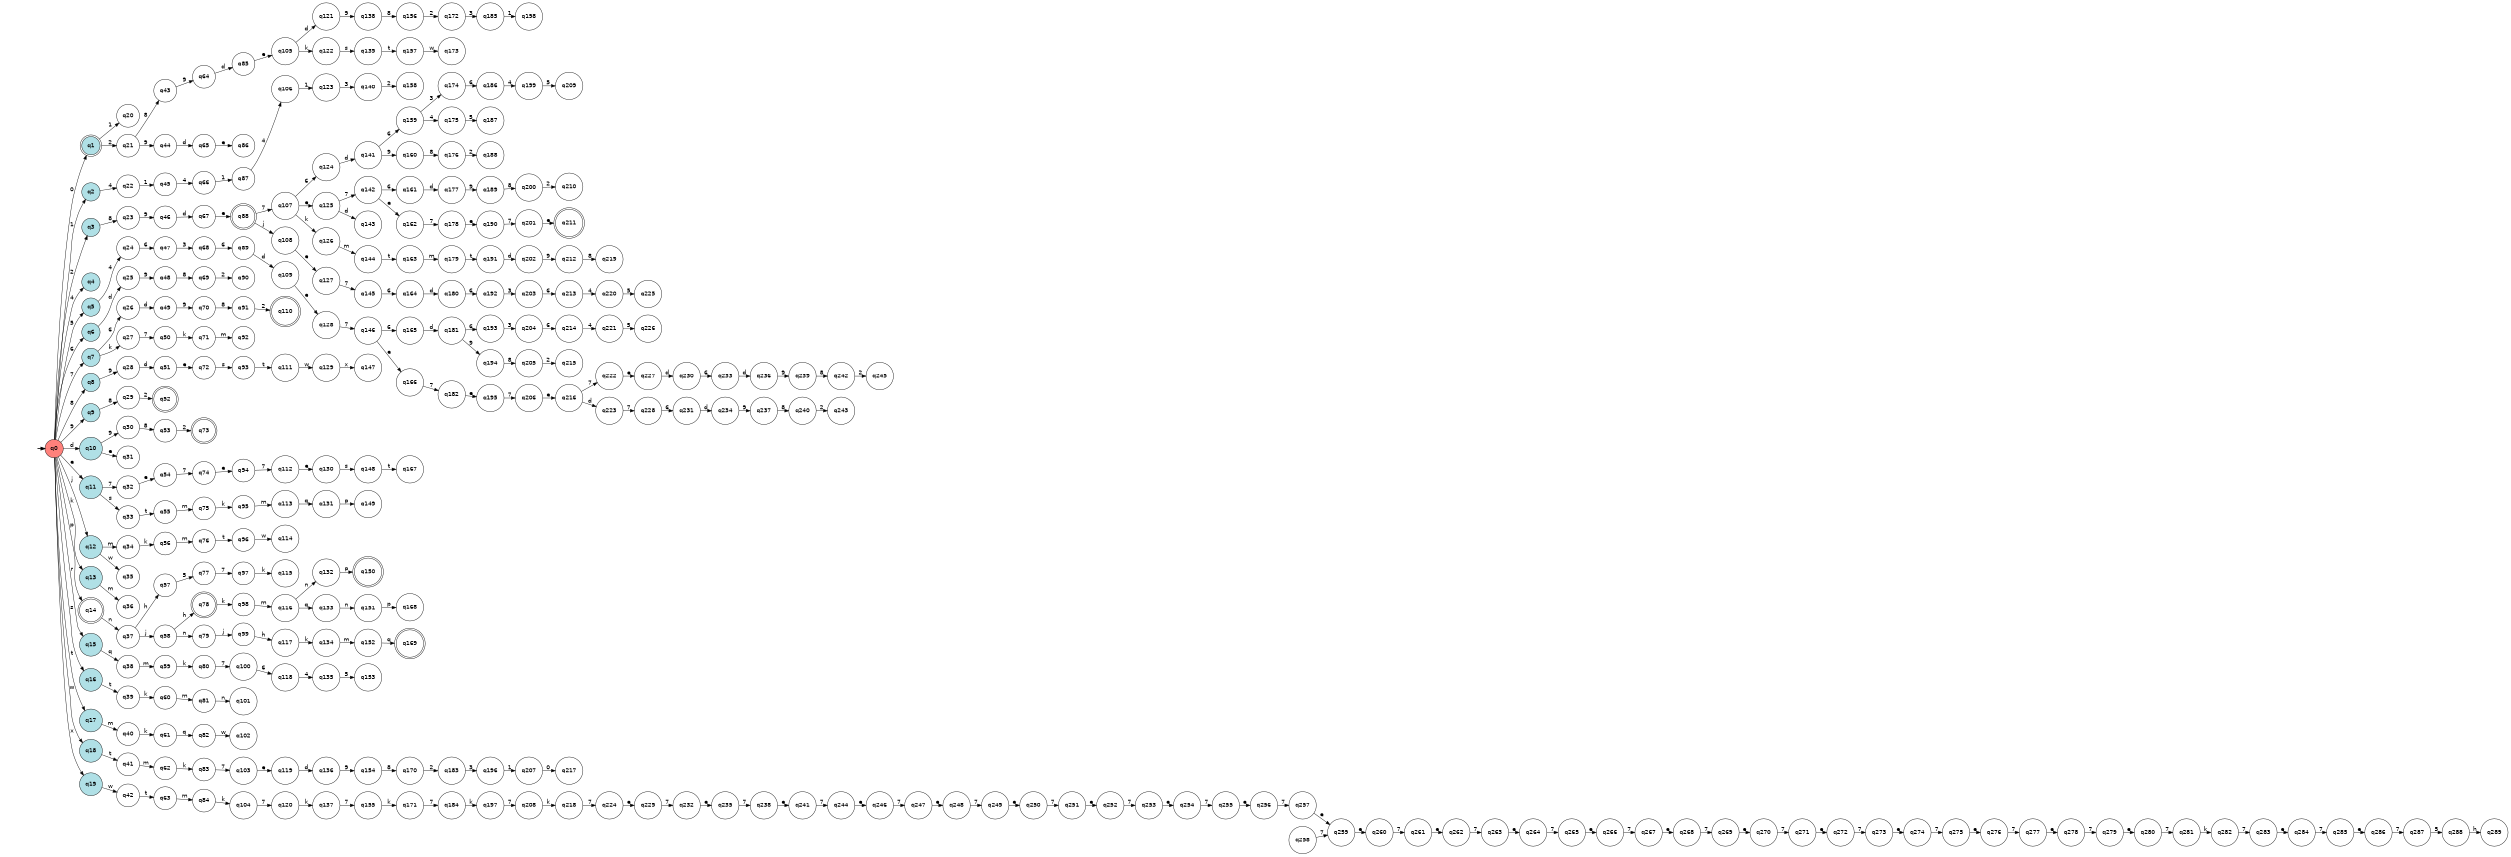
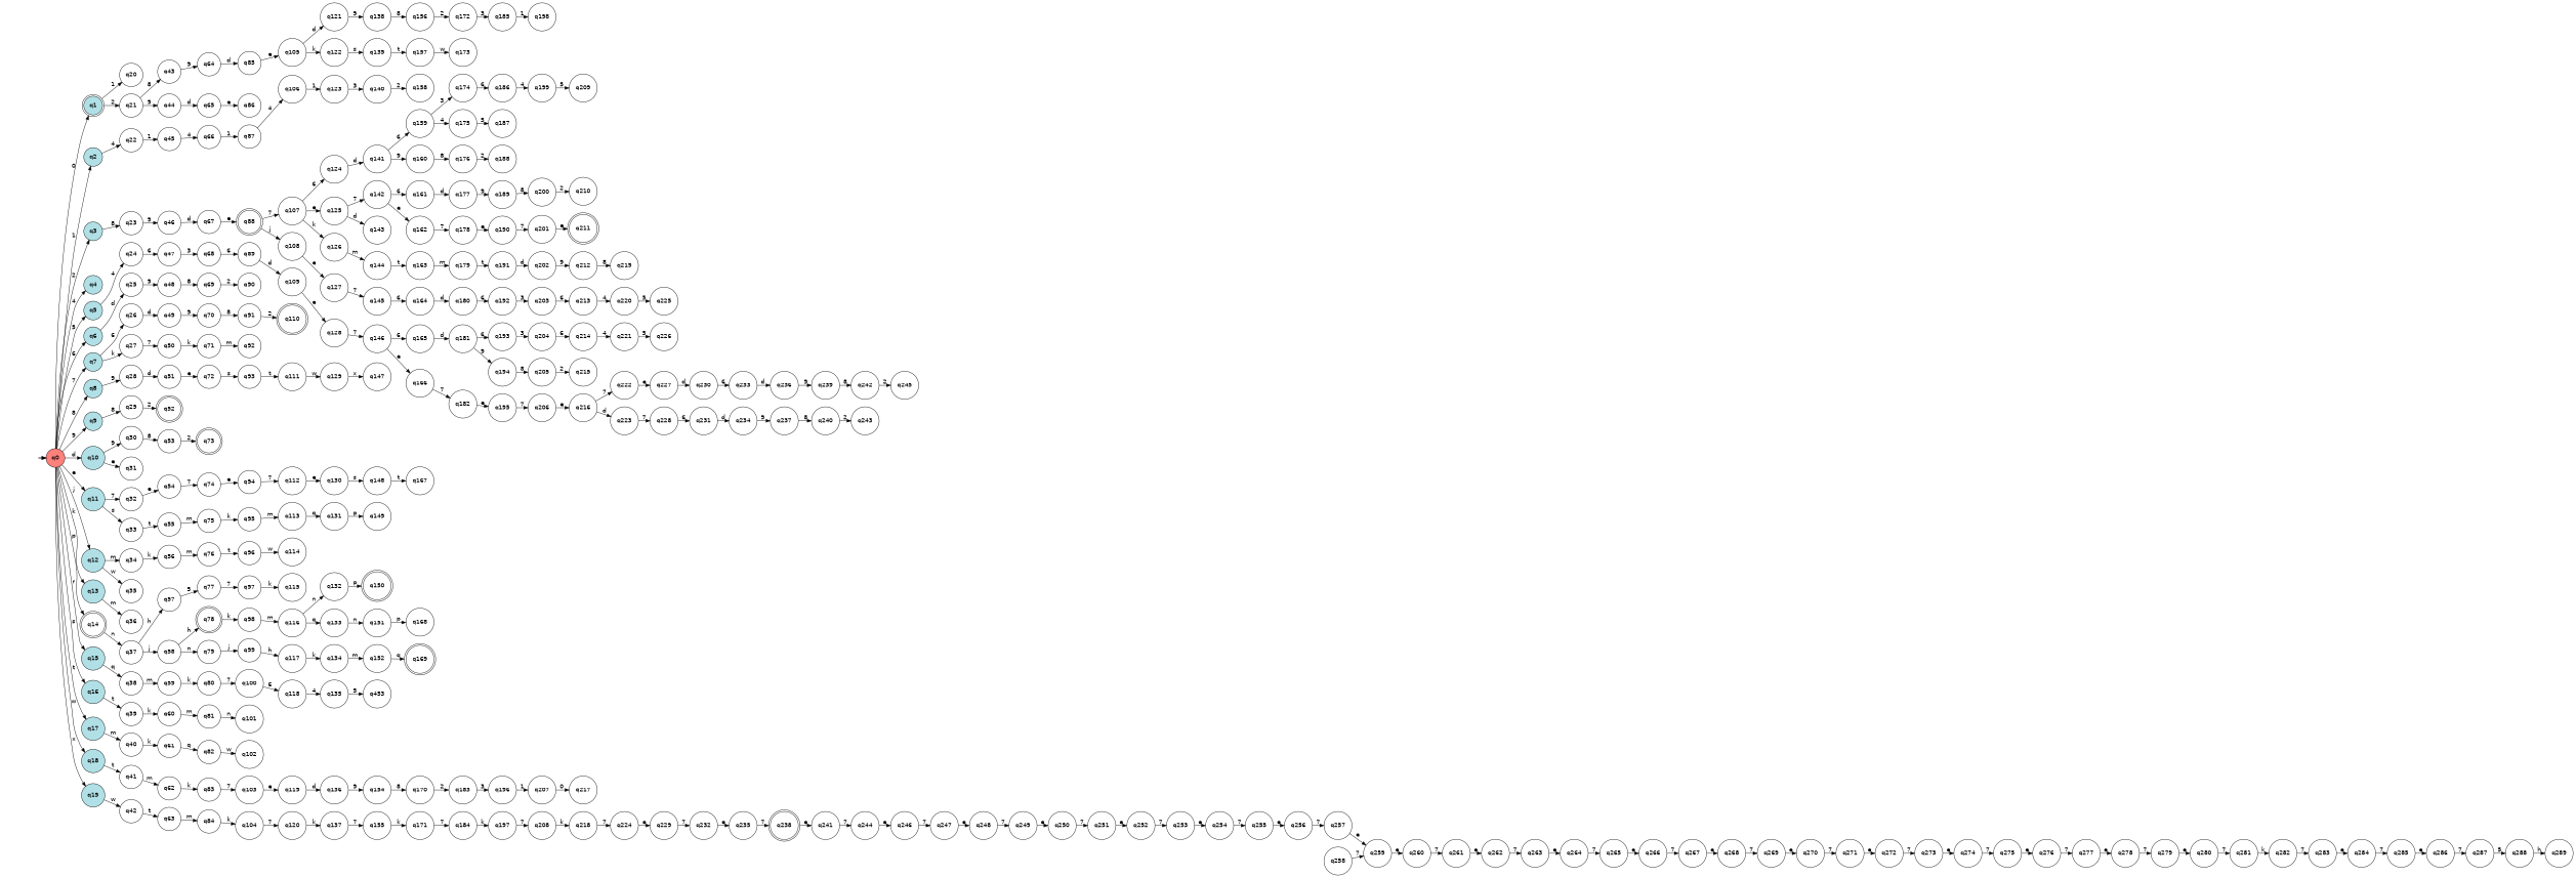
  digraph {
    fontname="DejaVu Sans"
    rankdir=LR
    node [fontname="DejaVu Sans" shape=circle style=filled color=black fillcolor=white]
    edge [fontname="DejaVu Sans"]
    __start0 [height=0 shape=none style=invis width=0 color="" fillcolor=""]
    n2 [fillcolor="#ff817b" label=q0]
    n3 [fillcolor=powderblue label=q1 shape=doublecircle style="rounded,filled"]
    n4 [fillcolor=powderblue label=q2]
    n5 [fillcolor=powderblue label=q3]
    n6 [fillcolor=powderblue label=q4]
    n7 [fillcolor=powderblue label=q5]
    n8 [fillcolor=powderblue label=q6]
    n9 [fillcolor=powderblue label=q7]
    n10 [fillcolor=powderblue label=q8]
    n11 [fillcolor=powderblue label=q9]
    n12 [fillcolor=powderblue label=q10]
    n13 [fillcolor=powderblue label=q11]
    n14 [fillcolor=powderblue label=q12]
    n15 [fillcolor=powderblue label=q13]
    n16 [label=q14 shape=doublecircle style="rounded,filled"]
    n17 [fillcolor=powderblue label=q15]
    n18 [fillcolor=powderblue label=q16]
    n19 [fillcolor=powderblue label=q17]
    n20 [fillcolor=powderblue label=q18]
    n21 [fillcolor=powderblue label=q19]
    n22 [label=q20]
    n23 [label=q21]
    n24 [label=q22]
    n25 [label=q23]
    n26 [label=q24]
    n27 [label=q25]
    n28 [label=q26]
    n29 [label=q27]
    n30 [label=q28]
    n31 [label=q29]
    n32 [label=q30]
    n33 [label=q31]
    n34 [label=q32]
    n35 [label=q33]
    n36 [label=q34]
    n37 [label=q35]
    n38 [label=q36]
    n39 [label=q37]
    n40 [label=q38]
    n41 [label=q39]
    n42 [label=q40]
    n43 [label=q41]
    n44 [label=q42]
    n45 [label=q43]
    n46 [label=q44]
    n47 [label=q45]
    n48 [label=q46]
    n49 [label=q47]
    n50 [label=q48]
    n51 [label=q49]
    n52 [label=q50]
    n53 [label=q51]
    n54 [label=q52 shape=doublecircle style="rounded,filled"]
    n55 [label=q53]
    n56 [label=q54]
    n57 [label=q55]
    n58 [label=q56]
    n59 [label=q57]
    n60 [label=q58]
    n61 [label=q59]
    n62 [label=q60]
    n63 [label=q61]
    n64 [label=q62]
    n65 [label=q63]
    n66 [label=q64]
    n67 [label=q65]
    n68 [label=q66]
    n69 [label=q67]
    n70 [label=q68]
    n71 [label=q69]
    n72 [label=q70]
    n73 [label=q71]
    n74 [label=q72]
    n75 [label=q73 shape=doublecircle style="rounded,filled"]
    n76 [label=q74]
    n77 [label=q75]
    n78 [label=q76]
    n79 [label=q77]
    n80 [label=q78 shape=doublecircle style="rounded,filled"]
    n81 [label=q79]
    n82 [label=q80]
    n83 [label=q81]
    n84 [label=q82]
    n85 [label=q83]
    n86 [label=q84]
    n87 [label=q85]
    n88 [label=q86]
    n89 [label=q87]
    n90 [label=q88 shape=doublecircle style="rounded,filled"]
    n91 [label=q89]
    n92 [label=q90]
    n93 [label=q91]
    n94 [label=q92]
    n95 [label=q93]
    n96 [label=q94]
    n97 [label=q95]
    n98 [label=q96]
    n99 [label=q97]
    n100 [label=q98]
    n101 [label=q99]
    n102 [label=q100]
    n103 [label=q101]
    n104 [label=q102]
    n105 [label=q103]
    n106 [label=q104]
    n107 [label=q105]
    n108 [label=q106]
    n109 [label=q107]
    n110 [label=q108]
    n111 [label=q109]
    n112 [label=q110 shape=doublecircle style="rounded,filled"]
    n113 [label=q111]
    n114 [label=q112]
    n115 [label=q113]
    n116 [label=q114]
    n117 [label=q115]
    n118 [label=q116]
    n119 [label=q117]
    n120 [label=q118]
    n121 [label=q119]
    n122 [label=q120]
    n123 [label=q121]
    n124 [label=q122]
    n125 [label=q123]
    n126 [label=q124]
    n127 [label=q125]
    n128 [label=q126]
    n129 [label=q127]
    n130 [label=q128]
    n131 [label=q129]
    n132 [label=q130]
    n133 [label=q131]
    n134 [label=q132]
    n135 [label=q133]
    n136 [label=q134]
    n137 [label=q135]
    n138 [label=q136]
    n139 [label=q137]
    n140 [label=q138]
    n141 [label=q139]
    n142 [label=q140]
    n143 [label=q141]
    n144 [label=q142]
    n145 [label=q143]
    n146 [label=q144]
    n147 [label=q145]
    n148 [label=q146]
    n149 [label=q147]
    n150 [label=q148]
    n151 [label=q149]
    n152 [label=q150 shape=doublecircle style="rounded,filled"]
    n153 [label=q151]
    n154 [label=q152]
-   n155 [label=q153]
+   n155 [label=q453]
    n156 [label=q154]
    n157 [label=q155]
    n158 [label=q156]
    n159 [label=q157]
    n160 [label=q158]
    n161 [label=q159]
    n162 [label=q160]
    n163 [label=q161]
    n164 [label=q162]
    n165 [label=q163]
    n166 [label=q164]
    n167 [label=q165]
    n168 [label=q166]
    n169 [label=q167]
    n170 [label=q168]
    n171 [label=q169 shape=doublecircle style="rounded,filled"]
    n172 [label=q170]
    n173 [label=q171]
    n174 [label=q172]
    n175 [label=q173]
    n176 [label=q174]
    n177 [label=q175]
    n178 [label=q176]
    n179 [label=q177]
    n180 [label=q178]
    n181 [label=q179]
    n182 [label=q180]
    n183 [label=q181]
    n184 [label=q182]
    n185 [label=q183]
    n186 [label=q184]
    n187 [label=q185]
    n188 [label=q186]
    n189 [label=q187]
    n190 [label=q188]
    n191 [label=q189]
    n192 [label=q190]
    n193 [label=q191]
    n194 [label=q192]
    n195 [label=q193]
    n196 [label=q194]
    n197 [label=q195]
    n198 [label=q196]
    n199 [label=q197]
    n200 [label=q198]
    n201 [label=q199]
    n202 [label=q200]
    n203 [label=q201]
    n204 [label=q202]
    n205 [label=q203]
    n206 [label=q204]
    n207 [label=q205]
    n208 [label=q206]
    n209 [label=q207]
    n210 [label=q208]
    n211 [label=q209]
    n212 [label=q210]
    n213 [label=q211 shape=doublecircle style="rounded,filled"]
    n214 [label=q212]
    n215 [label=q213]
    n216 [label=q214]
    n217 [label=q215]
    n218 [label=q216]
    n219 [label=q217]
    n220 [label=q218]
    n221 [label=q219]
    n222 [label=q220]
    n223 [label=q221]
    n224 [label=q222]
    n225 [label=q223]
    n226 [label=q224]
    n227 [label=q225]
    n228 [label=q226]
    n229 [label=q227]
    n230 [label=q228]
    n231 [label=q229]
    n232 [label=q230]
    n233 [label=q231]
    n234 [label=q232]
    n235 [label=q233]
    n236 [label=q234]
    n237 [label=q235]
    n238 [label=q236]
    n239 [label=q237]
-   n240 [label=q238]
+   n240 [label=q238 shape=doublecircle]
    n241 [label=q239]
    n242 [label=q240]
    n243 [label=q241]
    n244 [label=q242]
    n245 [label=q243]
    n246 [label=q244]
    n247 [label=q245]
    n248 [label=q246]
    n249 [label=q247]
    n250 [label=q248]
    n251 [label=q249]
    n252 [label=q250]
    n253 [label=q251]
    n254 [label=q252]
    n255 [label=q253]
    n256 [label=q254]
    n257 [label=q255]
    n258 [label=q256]
    n259 [label=q257]
    n260 [label=q259]
    n261 [label=q258]
    n262 [label=q260]
    n263 [label=q261]
    n264 [label=q262]
    n265 [label=q263]
    n266 [label=q264]
    n267 [label=q265]
    n268 [label=q266]
    n269 [label=q267]
    n270 [label=q268]
    n271 [label=q269]
    n272 [label=q270]
    n273 [label=q271]
    n274 [label=q272]
    n275 [label=q273]
    n276 [label=q274]
    n277 [label=q275]
    n278 [label=q276]
    n279 [label=q277]
    n280 [label=q278]
    n281 [label=q279]
    n282 [label=q280]
    n283 [label=q281]
    n284 [label=q282]
    n285 [label=q283]
    n286 [label=q284]
    n287 [label=q285]
    n288 [label=q286]
    n289 [label=q287]
    n290 [label=q288]
    n291 [label=q289]
    subgraph cluster_1 {
      nodesep=0.15
      ranksep=0.15
      style=invis
      __start0
      n2
    }
    __start0 -> n2 [penwidth=2]
    n2 -> n3 [label=0]
    n2 -> n4 [label=1]
    n2 -> n5 [label=2]
    n2 -> n6 [label=4]
    n2 -> n7 [label=5]
    n2 -> n8 [label=6]
    n2 -> n9 [label=7]
    n2 -> n10 [label=8]
    n2 -> n11 [label=9]
    n2 -> n12 [label=d]
    n2 -> n13 [label=e]
    n2 -> n14 [label=j]
    n2 -> n15 [label=k]
    n2 -> n16 [label=p]
    n2 -> n17 [label=r]
    n2 -> n18 [label=s]
    n2 -> n19 [label=t]
    n2 -> n20 [label=w]
    n2 -> n21 [label=x]
    n3 -> n22 [label=1]
    n3 -> n23 [label=2]
    n4 -> n24 [label=4]
    n5 -> n25 [label=8]
    n7 -> n26 [label=4]
    n8 -> n27 [label=d]
    n9 -> n28 [label=6]
    n9 -> n29 [label=k]
    n10 -> n30 [label=9]
    n11 -> n31 [label=8]
    n12 -> n32 [label=9]
    n12 -> n33 [label=e]
    n13 -> n34 [label=7]
    n13 -> n35 [label=s]
    n14 -> n36 [label=m]
    n14 -> n37 [label=w]
    n15 -> n38 [label=m]
    n16 -> n39 [label=n]
    n17 -> n40 [label=q]
    n18 -> n41 [label=t]
    n19 -> n42 [label=m]
    n20 -> n43 [label=t]
    n21 -> n44 [label=w]
    n23 -> n45 [label=8]
    n23 -> n46 [label=9]
    n24 -> n47 [label=1]
    n25 -> n48 [label=9]
    n26 -> n49 [label=6]
    n27 -> n50 [label=9]
    n28 -> n51 [label=d]
    n29 -> n52 [label=7]
    n30 -> n53 [label=d]
    n31 -> n54 [label=2]
    n32 -> n55 [label=8]
    n34 -> n56 [label=e]
    n35 -> n57 [label=t]
    n36 -> n58 [label=k]
    n39 -> n59 [label=h]
    n39 -> n60 [label=j]
    n40 -> n61 [label=m]
    n41 -> n62 [label=k]
    n42 -> n63 [label=k]
    n43 -> n64 [label=m]
    n44 -> n65 [label=t]
    n45 -> n66 [label=9]
    n46 -> n67 [label=d]
    n47 -> n68 [label=4]
    n48 -> n69 [label=d]
    n49 -> n70 [label=3]
    n50 -> n71 [label=8]
    n51 -> n72 [label=9]
    n52 -> n73 [label=k]
    n53 -> n74 [label=e]
    n55 -> n75 [label=2]
    n56 -> n76 [label=7]
    n57 -> n77 [label=m]
    n58 -> n78 [label=m]
    n59 -> n79 [label=5]
    n60 -> n80 [label=h]
    n60 -> n81 [label=n]
    n61 -> n82 [label=k]
    n62 -> n83 [label=m]
    n63 -> n84 [label=q]
    n64 -> n85 [label=k]
    n65 -> n86 [label=m]
    n66 -> n87 [label=d]
    n67 -> n88 [label=e]
    n68 -> n89 [label=1]
    n69 -> n90 [label=e]
    n70 -> n91 [label=6]
    n71 -> n92 [label=2]
    n72 -> n93 [label=8]
    n73 -> n94 [label=m]
    n74 -> n95 [label=s]
    n76 -> n96 [label=e]
    n77 -> n97 [label=k]
    n78 -> n98 [label=t]
    n79 -> n99 [label=7]
    n80 -> n100 [label=k]
    n81 -> n101 [label=j]
    n82 -> n102 [label=7]
    n83 -> n103 [label=n]
    n84 -> n104 [label=w]
    n85 -> n105 [label=7]
    n86 -> n106 [label=k]
    n87 -> n107 [label=e]
    n89 -> n108 [label=4]
    n90 -> n109 [label=7]
    n90 -> n110 [label=j]
    n91 -> n111 [label=d]
    n93 -> n112 [label=2]
    n95 -> n113 [label=t]
    n96 -> n114 [label=7]
    n97 -> n115 [label=m]
    n98 -> n116 [label=w]
    n99 -> n117 [label=k]
    n100 -> n118 [label=m]
    n101 -> n119 [label=h]
    n102 -> n120 [label=6]
    n105 -> n121 [label=e]
    n106 -> n122 [label=7]
    n107 -> n123 [label=d]
    n107 -> n124 [label=k]
    n108 -> n125 [label=1]
    n109 -> n126 [label=6]
    n109 -> n127 [label=e]
    n109 -> n128 [label=k]
    n110 -> n129 [label=e]
    n111 -> n130 [label=e]
    n113 -> n131 [label=w]
    n114 -> n132 [label=e]
    n115 -> n133 [label=q]
    n118 -> n134 [label=n]
    n118 -> n135 [label=q]
    n119 -> n136 [label=k]
    n120 -> n137 [label=4]
    n121 -> n138 [label=d]
    n122 -> n139 [label=k]
    n123 -> n140 [label=9]
    n124 -> n141 [label=s]
    n125 -> n142 [label=3]
    n126 -> n143 [label=d]
    n127 -> n144 [label=7]
    n127 -> n145 [label=d]
    n128 -> n146 [label=m]
    n129 -> n147 [label=7]
    n130 -> n148 [label=7]
    n131 -> n149 [label=x]
    n132 -> n150 [label=s]
    n133 -> n151 [label=p]
    n134 -> n152 [label=p]
    n135 -> n153 [label=n]
    n136 -> n154 [label=m]
    n137 -> n155 [label=5]
    n138 -> n156 [label=9]
    n139 -> n157 [label=7]
    n140 -> n158 [label=8]
    n141 -> n159 [label=t]
    n142 -> n160 [label=2]
    n143 -> n161 [label=6]
    n143 -> n162 [label=9]
    n144 -> n163 [label=6]
    n144 -> n164 [label=e]
    n146 -> n165 [label=t]
    n147 -> n166 [label=6]
    n148 -> n167 [label=6]
    n148 -> n168 [label=e]
    n150 -> n169 [label=t]
    n153 -> n170 [label=p]
    n154 -> n171 [label=q]
    n156 -> n172 [label=8]
    n157 -> n173 [label=k]
    n158 -> n174 [label=2]
    n159 -> n175 [label=w]
    n161 -> n176 [label=3]
    n161 -> n177 [label=4]
    n162 -> n178 [label=8]
    n163 -> n179 [label=d]
    n164 -> n180 [label=7]
    n165 -> n181 [label=m]
    n166 -> n182 [label=d]
    n167 -> n183 [label=d]
    n168 -> n184 [label=7]
    n172 -> n185 [label=2]
    n173 -> n186 [label=7]
    n174 -> n187 [label=3]
    n176 -> n188 [label=6]
    n177 -> n189 [label=5]
    n178 -> n190 [label=2]
    n179 -> n191 [label=9]
    n180 -> n192 [label=e]
    n181 -> n193 [label=t]
    n182 -> n194 [label=6]
    n183 -> n195 [label=6]
    n183 -> n196 [label=9]
    n184 -> n197 [label=e]
    n185 -> n198 [label=3]
    n186 -> n199 [label=k]
    n187 -> n200 [label=1]
    n188 -> n201 [label=4]
    n191 -> n202 [label=8]
    n192 -> n203 [label=7]
    n193 -> n204 [label=d]
    n194 -> n205 [label=3]
    n195 -> n206 [label=3]
    n196 -> n207 [label=8]
    n197 -> n208 [label=7]
    n198 -> n209 [label=1]
    n199 -> n210 [label=7]
    n201 -> n211 [label=5]
    n202 -> n212 [label=2]
    n203 -> n213 [label=e]
    n204 -> n214 [label=9]
    n205 -> n215 [label=6]
    n206 -> n216 [label=6]
    n207 -> n217 [label=2]
    n208 -> n218 [label=e]
    n209 -> n219 [label=0]
    n210 -> n220 [label=k]
    n214 -> n221 [label=8]
    n215 -> n222 [label=4]
    n216 -> n223 [label=4]
    n218 -> n224 [label=7]
    n218 -> n225 [label=d]
    n220 -> n226 [label=7]
    n222 -> n227 [label=5]
    n223 -> n228 [label=5]
    n224 -> n229 [label=e]
    n225 -> n230 [label=7]
    n226 -> n231 [label=e]
    n229 -> n232 [label=d]
    n230 -> n233 [label=6]
    n231 -> n234 [label=7]
    n232 -> n235 [label=6]
    n233 -> n236 [label=d]
    n234 -> n237 [label=e]
    n235 -> n238 [label=d]
    n236 -> n239 [label=9]
    n237 -> n240 [label=7]
    n238 -> n241 [label=9]
    n239 -> n242 [label=8]
    n240 -> n243 [label=e]
    n241 -> n244 [label=8]
    n242 -> n245 [label=2]
    n243 -> n246 [label=7]
    n244 -> n247 [label=2]
    n246 -> n248 [label=e]
    n248 -> n249 [label=7]
    n249 -> n250 [label=e]
    n250 -> n251 [label=7]
    n251 -> n252 [label=e]
    n252 -> n253 [label=7]
    n253 -> n254 [label=e]
    n254 -> n255 [label=7]
    n255 -> n256 [label=e]
    n256 -> n257 [label=7]
    n257 -> n258 [label=e]
    n258 -> n259 [label=7]
    n259 -> n260 [label=e]
    n260 -> n262 [label=e]
    n261 -> n260 [label=7]
    n262 -> n263 [label=7]
    n263 -> n264 [label=e]
    n264 -> n265 [label=7]
    n265 -> n266 [label=e]
    n266 -> n267 [label=7]
    n267 -> n268 [label=e]
    n268 -> n269 [label=7]
    n269 -> n270 [label=e]
    n270 -> n271 [label=7]
    n271 -> n272 [label=e]
    n272 -> n273 [label=7]
    n273 -> n274 [label=e]
    n274 -> n275 [label=7]
    n275 -> n276 [label=e]
    n276 -> n277 [label=7]
    n277 -> n278 [label=e]
    n278 -> n279 [label=7]
    n279 -> n280 [label=e]
    n280 -> n281 [label=7]
    n281 -> n282 [label=e]
    n282 -> n283 [label=7]
    n283 -> n284 [label=k]
    n284 -> n285 [label=7]
    n285 -> n286 [label=e]
    n286 -> n287 [label=7]
    n287 -> n288 [label=e]
    n288 -> n289 [label=7]
    n289 -> n290 [label=5]
    n290 -> n291 [label=h]
  }
